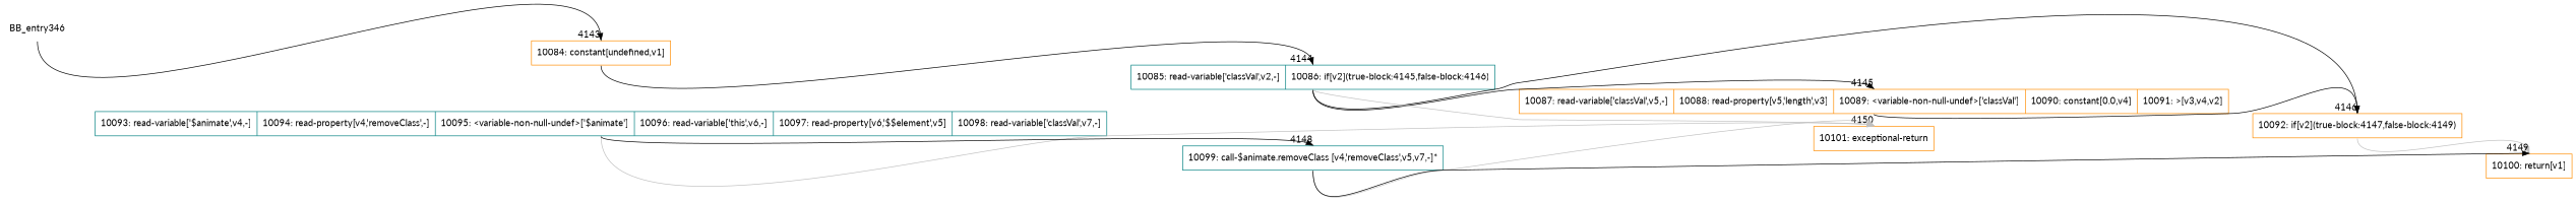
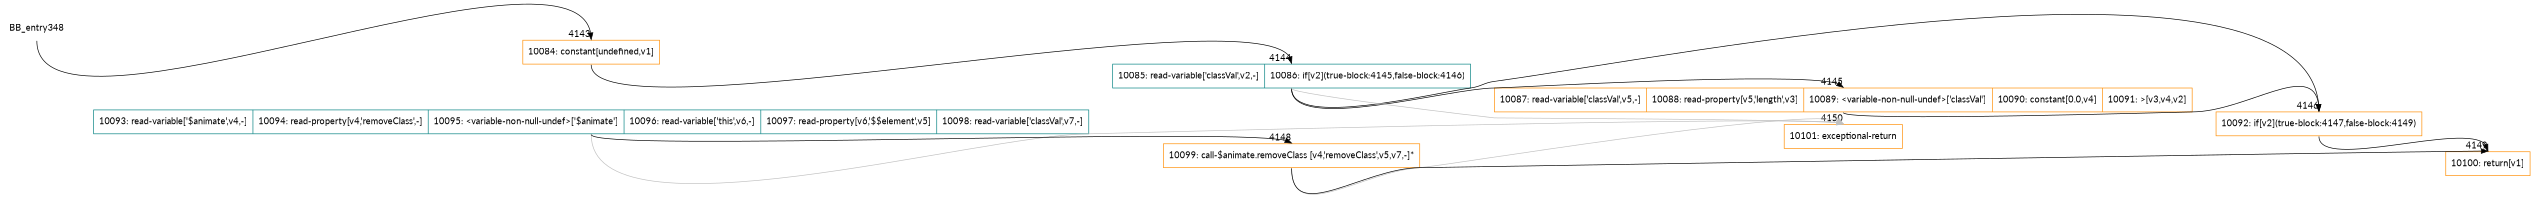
  digraph {
    fontname=Lato
    rankdir=LR
    node [color=darkorange fontname=Lato shape=record]
    edge [fontname=Lato headport=n tailport=s]
-   BB_entry348 [shape=none label=BB_entry346]
+   BB_entry348 [shape=none]
    n2 [label="{10084: constant[undefined,v1]}"]
    n3 [color=teal label="{10085: read-variable['classVal',v2,-]|10086: if[v2](true-block:4145,false-block:4146)}"]
    n4 [label="{10092: if[v2](true-block:4147,false-block:4149)}"]
    n5 [label="{10087: read-variable['classVal',v5,-]|10088: read-property[v5,'length',v3]|10089: \<variable-non-null-undef\>['classVal']|10090: constant[0.0,v4]|10091: \>[v3,v4,v2]}"]
    n6 [label="{10101: exceptional-return}"]
    n7 [label="{10100: return[v1]}"]
    n8 [color=teal label="{10093: read-variable['$animate',v4,-]|10094: read-property[v4,'removeClass',-]|10095: \<variable-non-null-undef\>['$animate']|10096: read-variable['this',v6,-]|10097: read-property[v6,'$$element',v5]|10098: read-variable['classVal',v7,-]}"]
-   n9 [color=teal label="{10099: call-$animate.removeClass [v4,'removeClass',v5,v7,-]*}"]
+   n9 [label="{10099: call-$animate.removeClass [v4,'removeClass',v5,v7,-]*}"]
    BB_entry348 -> n2 [headlabel="    4143"]
    n2 -> n3 [headlabel="      4144"]
    n3 -> n4 [headlabel="      4146"]
    n3 -> n5 [headlabel="      4145"]
    n3 -> n6 [color=gray headlabel="      4150"]
-   n4 -> n7 [headlabel="      4149" color=gray]
+   n4 -> n7 [headlabel="      4149"]
    n5 -> n4
    n8 -> n6 [color=gray]
    n8 -> n9 [headlabel="      4148"]
    n9 -> n6 [color=gray]
    n9 -> n7
  }
